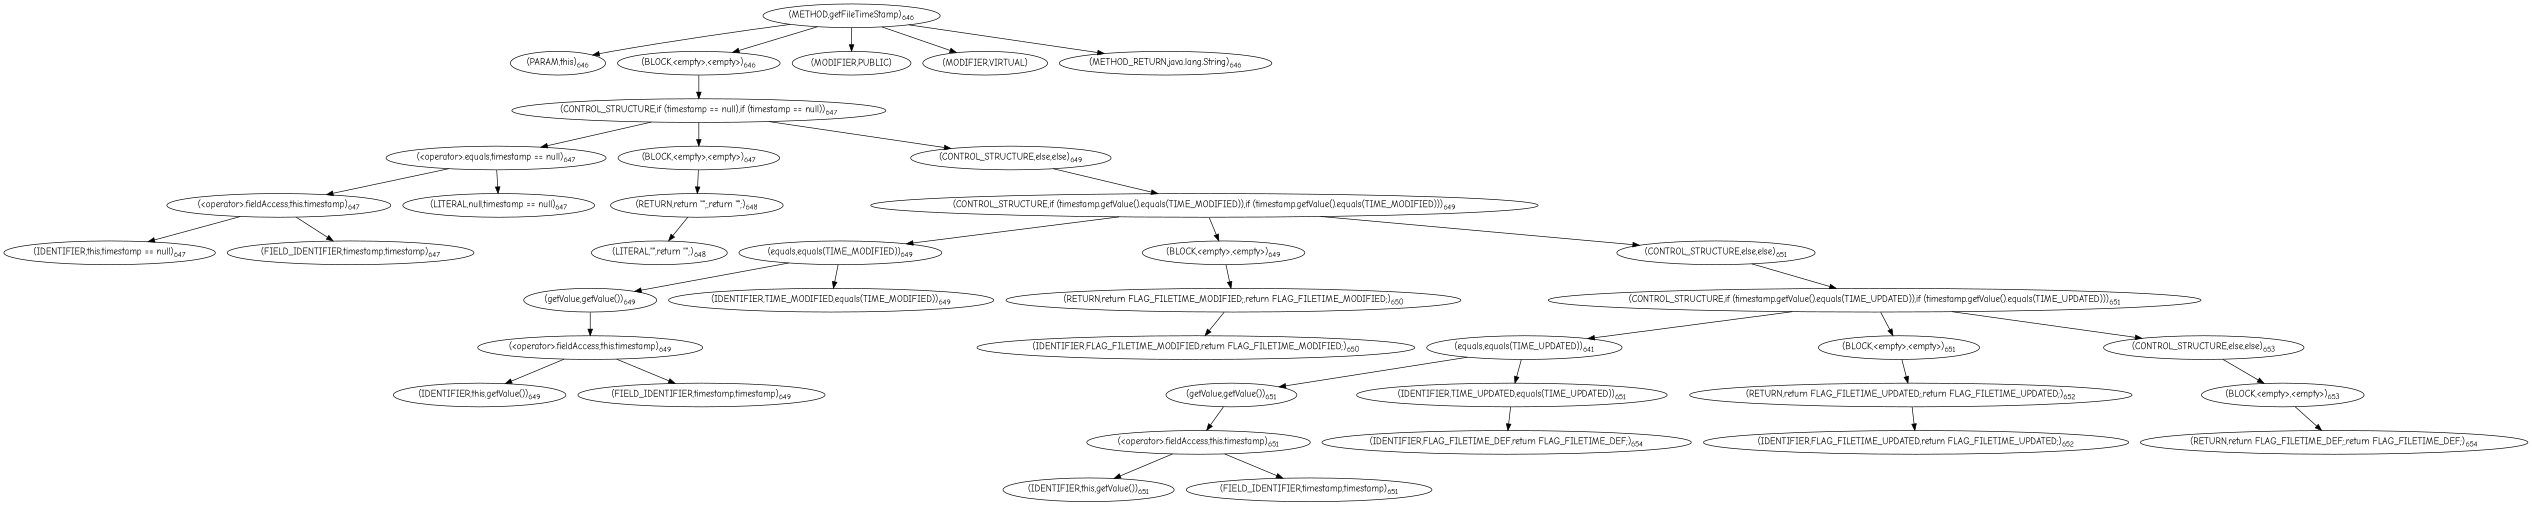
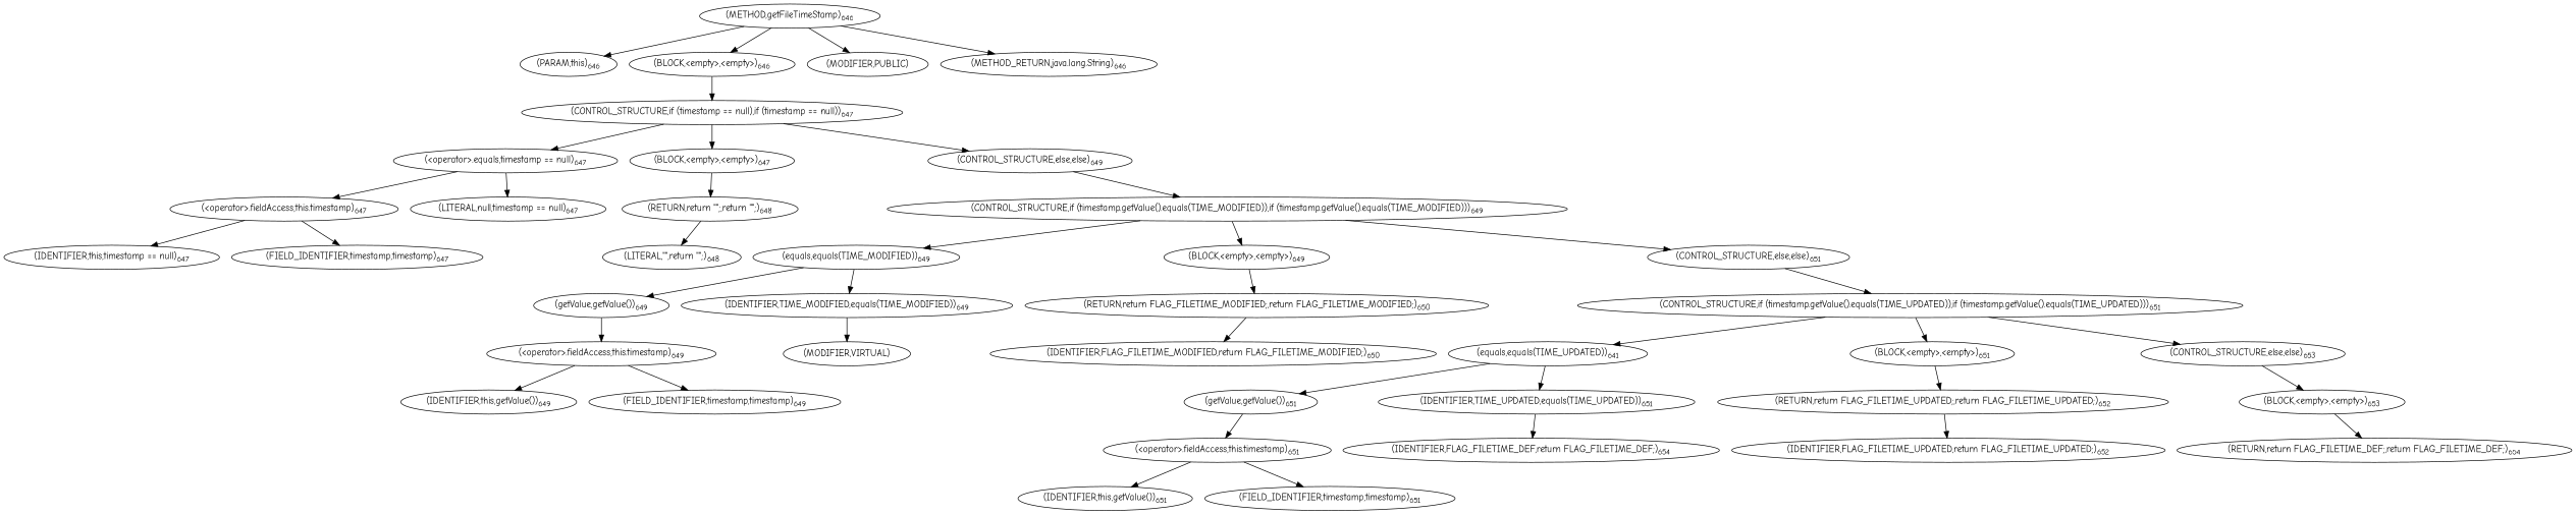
  digraph {
    fontname="Comic Neue"
    node [fontname="Comic Neue"]
    edge [fontname="Comic Neue"]
    n1 [label=<(METHOD,getFileTimeStamp)<SUB>646</SUB>>]
    n2 [label=<(PARAM,this)<SUB>646</SUB>>]
    n3 [label=<(BLOCK,&lt;empty&gt;,&lt;empty&gt;)<SUB>646</SUB>>]
    n4 [label=<(MODIFIER,PUBLIC)>]
    n5 [label=<(MODIFIER,VIRTUAL)>]
    n6 [label=<(METHOD_RETURN,java.lang.String)<SUB>646</SUB>>]
    n7 [label=<(CONTROL_STRUCTURE,if (timestamp == null),if (timestamp == null))<SUB>647</SUB>>]
    n8 [label=<(&lt;operator&gt;.equals,timestamp == null)<SUB>647</SUB>>]
    n9 [label=<(BLOCK,&lt;empty&gt;,&lt;empty&gt;)<SUB>647</SUB>>]
    n10 [label=<(CONTROL_STRUCTURE,else,else)<SUB>649</SUB>>]
    n11 [label=<(&lt;operator&gt;.fieldAccess,this.timestamp)<SUB>647</SUB>>]
    n12 [label=<(LITERAL,null,timestamp == null)<SUB>647</SUB>>]
    n13 [label=<(RETURN,return &quot;&quot;;,return &quot;&quot;;)<SUB>648</SUB>>]
    n14 [label=<(CONTROL_STRUCTURE,if (timestamp.getValue().equals(TIME_MODIFIED)),if (timestamp.getValue().equals(TIME_MODIFIED)))<SUB>649</SUB>>]
    n15 [label=<(IDENTIFIER,this,timestamp == null)<SUB>647</SUB>>]
    n16 [label=<(FIELD_IDENTIFIER,timestamp,timestamp)<SUB>647</SUB>>]
    n17 [label=<(LITERAL,&quot;&quot;,return &quot;&quot;;)<SUB>648</SUB>>]
    n18 [label=<(equals,equals(TIME_MODIFIED))<SUB>649</SUB>>]
    n19 [label=<(BLOCK,&lt;empty&gt;,&lt;empty&gt;)<SUB>649</SUB>>]
    n20 [label=<(CONTROL_STRUCTURE,else,else)<SUB>651</SUB>>]
    n21 [label=<(getValue,getValue())<SUB>649</SUB>>]
    n22 [label=<(IDENTIFIER,TIME_MODIFIED,equals(TIME_MODIFIED))<SUB>649</SUB>>]
    n23 [label=<(RETURN,return FLAG_FILETIME_MODIFIED;,return FLAG_FILETIME_MODIFIED;)<SUB>650</SUB>>]
    n24 [label=<(CONTROL_STRUCTURE,if (timestamp.getValue().equals(TIME_UPDATED)),if (timestamp.getValue().equals(TIME_UPDATED)))<SUB>651</SUB>>]
    n25 [label=<(&lt;operator&gt;.fieldAccess,this.timestamp)<SUB>649</SUB>>]
    n26 [label=<(IDENTIFIER,this,getValue())<SUB>649</SUB>>]
    n27 [label=<(FIELD_IDENTIFIER,timestamp,timestamp)<SUB>649</SUB>>]
    n28 [label=<(IDENTIFIER,FLAG_FILETIME_MODIFIED,return FLAG_FILETIME_MODIFIED;)<SUB>650</SUB>>]
    n29 [label=<(equals,equals(TIME_UPDATED))<SUB>641</SUB>>]
    n30 [label=<(BLOCK,&lt;empty&gt;,&lt;empty&gt;)<SUB>651</SUB>>]
    n31 [label=<(CONTROL_STRUCTURE,else,else)<SUB>653</SUB>>]
    n32 [label=<(getValue,getValue())<SUB>651</SUB>>]
    n33 [label=<(IDENTIFIER,TIME_UPDATED,equals(TIME_UPDATED))<SUB>651</SUB>>]
    n34 [label=<(RETURN,return FLAG_FILETIME_UPDATED;,return FLAG_FILETIME_UPDATED;)<SUB>652</SUB>>]
    n35 [label=<(BLOCK,&lt;empty&gt;,&lt;empty&gt;)<SUB>653</SUB>>]
    n36 [label=<(&lt;operator&gt;.fieldAccess,this.timestamp)<SUB>651</SUB>>]
    n37 [label=<(IDENTIFIER,FLAG_FILETIME_DEF,return FLAG_FILETIME_DEF;)<SUB>654</SUB>>]
    n38 [label=<(IDENTIFIER,this,getValue())<SUB>651</SUB>>]
    n39 [label=<(FIELD_IDENTIFIER,timestamp,timestamp)<SUB>651</SUB>>]
    n40 [label=<(IDENTIFIER,FLAG_FILETIME_UPDATED,return FLAG_FILETIME_UPDATED;)<SUB>652</SUB>>]
    n41 [label=<(RETURN,return FLAG_FILETIME_DEF;,return FLAG_FILETIME_DEF;)<SUB>654</SUB>>]
    n1 -> n2
    n1 -> n3
    n1 -> n4
-   n1 -> n5
+   n22 -> n5
    n1 -> n6
    n3 -> n7
    n7 -> n8
    n7 -> n9
    n7 -> n10
    n8 -> n11
    n8 -> n12
    n9 -> n13
    n10 -> n14
    n11 -> n15
    n11 -> n16
    n13 -> n17
    n14 -> n18
    n14 -> n19
    n14 -> n20
    n18 -> n21
    n18 -> n22
    n19 -> n23
    n20 -> n24
    n21 -> n25
    n23 -> n28
    n24 -> n29
    n24 -> n30
    n24 -> n31
    n25 -> n26
    n25 -> n27
    n29 -> n32
    n29 -> n33
    n30 -> n34
    n31 -> n35
    n32 -> n36
    n33 -> n37
    n34 -> n40
    n35 -> n41
    n36 -> n38
    n36 -> n39
  }
